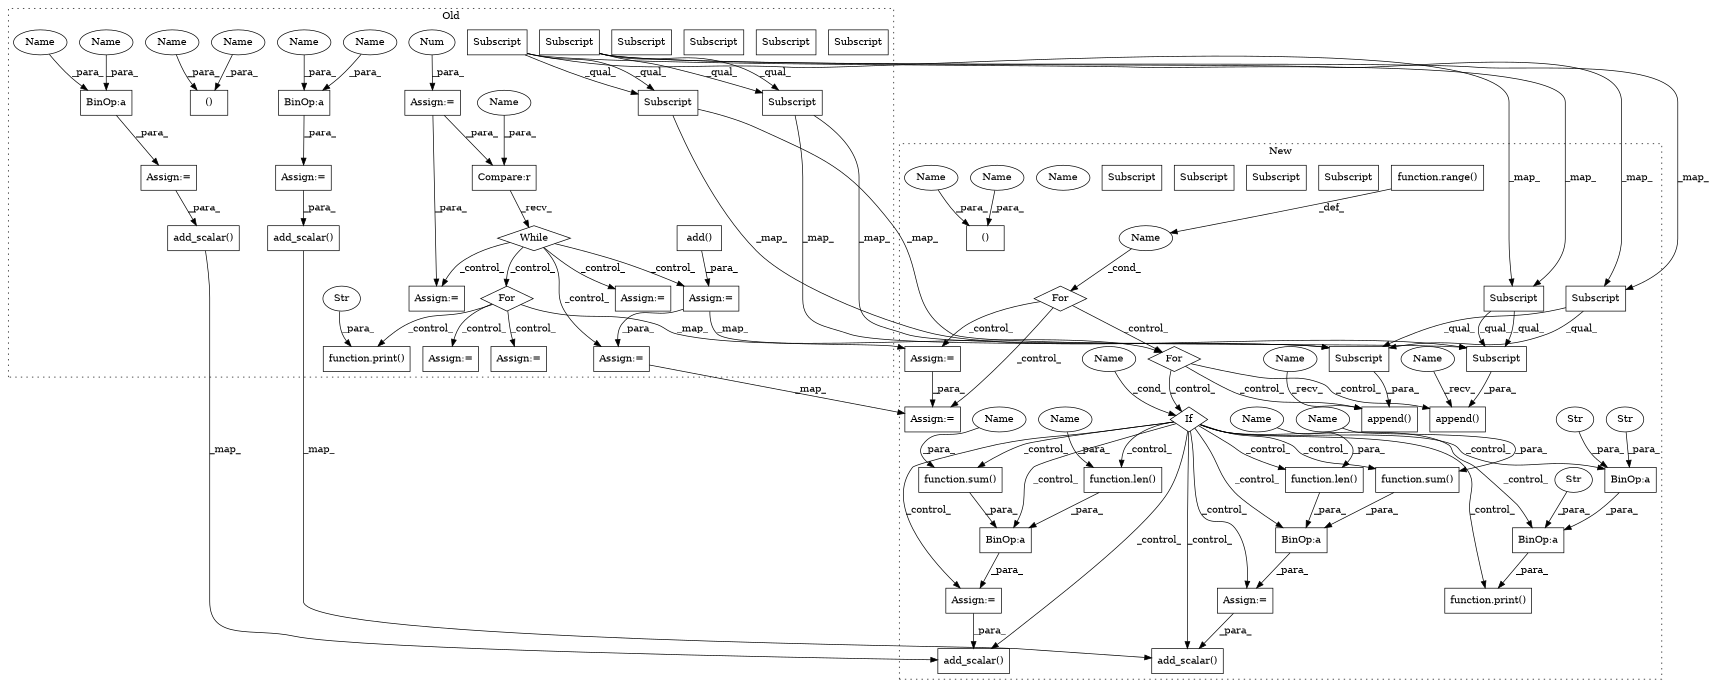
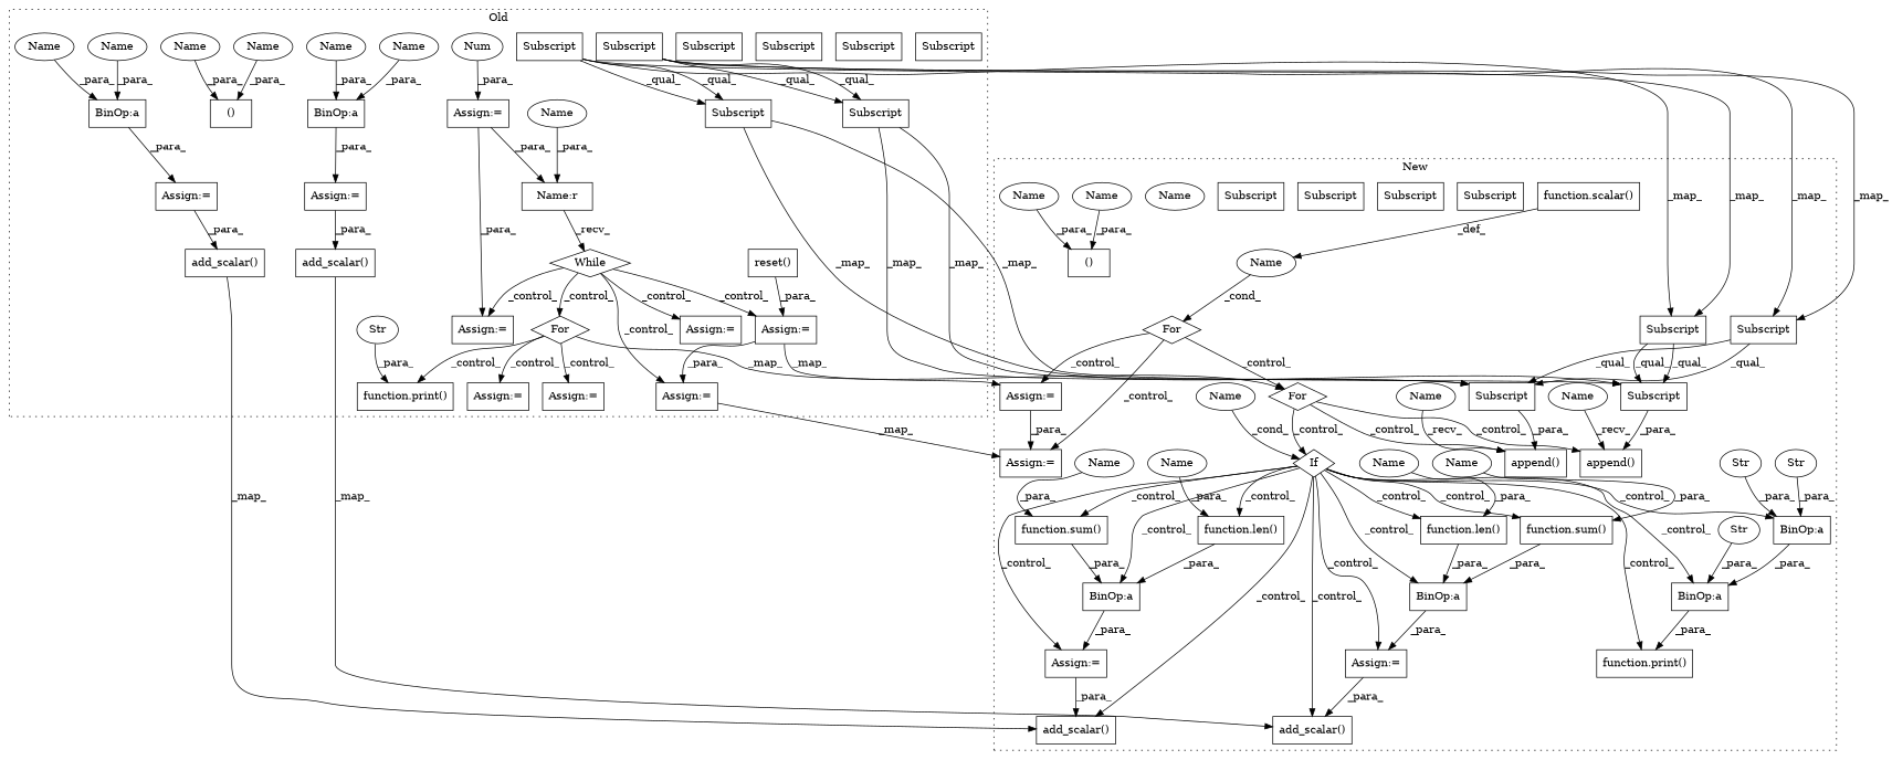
  digraph {
    node [a=87 l=3 s="13137,0" shape=box]
    n1 [a=52 l="6,14" label=While s="12714,12745" shape=diamond]
-   n2 [a=40 l=25 label="Compare:r" s=12720]
+   n2 [a=40 l=25 label="Name:r" s=12720]
    n3 [a=75 l="6,1" label="function.print()" s="13178,13271"]
    n4 [a=63 l="20,0" label=Subscript]
    n5 [a=66 l=87 label=Str s=13184 shape=ellipse]
    n6 [a=63 l="15,0" label=Subscript]
    n7 [a=63 l="15,0" label=Subscript s="13073,0"]
    n8 [a=63 l="20,0" label=Subscript s="13073,0"]
    n9 [a=107 l="4,18" label=For s="12966,12983" shape=diamond]
    n10 [a=82 label="BinOp:a" s=13414]
    n11 [a=82 label="BinOp:a" s=13350]
    n12 [a=75 l="31,11" label="add_scalar()" s="13436,13563"]
    n13 [a=75 l="31,11" label="add_scalar()" s="13583,13710"]
    n14 [a=68 label="Assign:=" s=12701]
    n15 [a=76 l=1 label=Num s=12704 shape=ellipse]
    n16 [a=68 l=4 label="Assign:=" s=13069]
    n17 [a=68 l=4 label="Assign:=" s=13133]
    n18 [a=68 label="Assign:=" s=13392]
    n19 [a=68 label="Assign:=" s=12882]
    n20 [a=68 l=4 label="Assign:=" s=12923]
    n21 [a=68 label="Assign:=" s=13328]
    n22 [a=54 l=21 label="()" s=12648]
    n23 [a=68 label="Assign:=" s=12762]
-   n24 [a=75 l=21 label="add()" s=12598]
+   n24 [a=75 l=21 label="reset()" s=12598]
    n25 [a=68 l=19 label="Assign:=" s=12819]
    n26 [l=19 label=Name s=13395 shape=ellipse]
    n27 [l=19 label=Name s=12650 shape=ellipse]
    n28 [a=63 l="15,0" label=Subscript s="13073,0"]
    n29 [a=63 l="20,0" label=Subscript s="13073,0"]
    n30 [a=63 l="15,0" label=Subscript]
    n31 [a=63 l="20,0" label=Subscript]
    n32 [l=10 label=Name s=13417 shape=ellipse]
    n33 [l=10 label=Name s=12735 shape=ellipse]
    n34 [l=10 label=Name s=13353 shape=ellipse]
    n35 [l=19 label=Name s=13331 shape=ellipse]
    n36 [l=19 label=Name s=12629 shape=ellipse]
    n37 [a=75 l="4,1" label="function.sum()" s="13473,13484"]
    n38 [a=75 l="23,14" label="function.print()" s="13821,13984"]
    n39 [a=96 label=If s=13389 shape=diamond]
    n40 [a=82 label="BinOp:a" s=13435]
    n41 [a=82 l=73 label="BinOp:a" s=13878]
    n42 [a=82 label="BinOp:a" s=13485]
    n43 [a=54 l=9 label="()" s=12973]
    n44 [a=82 l=19 label="BinOp:a" s=13878]
    n45 [a=66 l=33 label=Str s=13951 shape=ellipse]
    n46 [a=66 l=34 label=Str s=13844 shape=ellipse]
    n47 [a=66 l=35 label=Str s=13897 shape=ellipse]
-   n48 [a=75 l="6,1" label="function.range()" s="13009,13022"]
+   n48 [a=75 l="6,1" label="function.scalar()" s="13009,13022"]
    n49 [a=63 l="20,0" label=Subscript s="13332,0"]
    n50 [a=63 l="15,0" label=Subscript s="13332,0"]
    n51 [a=75 l="15,1" label="append()" s="13317,13352"]
    n52 [a=63 l="15,0" label=Subscript s="13275,0"]
    n53 [a=75 l="15,1" label="append()" s="13260,13295"]
    n54 [a=63 l="20,0" label=Subscript s="13275,0"]
    n55 [l=1 label=Name s=13004 shape=ellipse]
    n56 [l=7 label=Name s=13392 shape=ellipse]
    n57 [a=107 l="4,18" label=For s="13176,13193" shape=diamond]
    n58 [a=75 l="35,15" label="add_scalar()" s="13513,13639"]
    n59 [a=107 l="4,14" label=For s="13000,13023" shape=diamond]
    n60 [a=75 l="35,15" label="add_scalar()" s="13667,13793"]
    n61 [a=68 label="Assign:=" s=13420]
    n62 [a=68 label="Assign:=" s=13470]
    n63 [a=68 label="Assign:=" s=13040]
    n64 [a=68 l=25 label="Assign:=" s=13093]
    n65 [a=75 l="4,1" label="function.len()" s="13438,13449"]
    n66 [a=75 l="4,1" label="function.sum()" s="13423,13434"]
    n67 [a=75 l="4,1" label="function.len()" s="13488,13499"]
    n68 [l=7 label=Name s=12966 shape=ellipse]
    n69 [l=7 label=Name s=13392 shape=ellipse]
    n70 [l=7 label=Name s=13442 shape=ellipse]
    n71 [l=7 label=Name s=13260 shape=ellipse]
    n72 [l=7 label=Name s=13427 shape=ellipse]
    n73 [l=7 label=Name s=13477 shape=ellipse]
    n74 [l=7 label=Name s=13492 shape=ellipse]
    n75 [l=7 label=Name s=12975 shape=ellipse]
    n76 [l=7 label=Name s=13317 shape=ellipse]
    n77 [a=63 l="15,0" label=Subscript s="13332,0"]
    n78 [a=63 l="20,0" label=Subscript s="13332,0"]
    n79 [a=63 l="15,0" label=Subscript s="13275,0"]
    n80 [a=63 l="20,0" label=Subscript s="13275,0"]
    subgraph cluster_1 {
      label=Old
      style=dotted
      n1
      n2
      n3
      n4
      n5
      n6
      n7
      n8
      n9
      n10
      n11
      n12
      n13
      n14
      n15
      n16
      n17
      n18
      n19
      n20
      n21
      n22
      n23
      n24
      n25
      n26
      n27
      n28
      n29
      n30
      n31
      n32
      n33
      n34
      n35
      n36
    }
    subgraph cluster_2 {
      label=New
      style=dotted
      n37
      n38
      n39
      n40
      n41
      n42
      n43
      n44
      n45
      n46
      n47
      n48
      n49
      n50
      n51
      n52
      n53
      n54
      n55
      n56
      n57
      n58
      n59
      n60
      n61
      n62
      n63
      n64
      n65
      n66
      n67
      n68
      n69
      n70
      n71
      n72
      n73
      n74
      n75
      n76
      n77
      n78
      n79
      n80
    }
    n1 -> n9 [label=_control_]
    n1 -> n19 [label=_control_]
    n1 -> n20 [label=_control_]
    n1 -> n23 [label=_control_]
    n1 -> n25 [label=_control_]
    n2 -> n1 [label=_recv_]
    n5 -> n3 [label=_para_]
    n9 -> n3 [label=_control_]
    n9 -> n16 [label=_control_]
    n9 -> n17 [label=_control_]
    n9 -> n57 [label=_map_]
    n10 -> n18 [label=_para_]
    n11 -> n21 [label=_para_]
    n12 -> n58 [label=_map_]
    n13 -> n60 [label=_map_]
    n14 -> n2 [label=_para_]
    n14 -> n20 [label=_para_]
    n15 -> n14 [label=_para_]
    n18 -> n13 [label=_para_]
    n21 -> n12 [label=_para_]
    n23 -> n25 [label=_para_]
    n23 -> n63 [label=_map_]
    n24 -> n23 [label=_para_]
    n25 -> n64 [label=_map_]
    n26 -> n10 [label=_para_]
    n27 -> n22 [label=_para_]
    n28 -> n29 [label=_qual_]
    n28 -> n29 [label=_qual_]
    n28 -> n79 [label=_map_]
    n28 -> n79 [label=_map_]
    n29 -> n80 [label=_map_]
    n29 -> n80 [label=_map_]
    n30 -> n31 [label=_qual_]
    n30 -> n31 [label=_qual_]
    n30 -> n77 [label=_map_]
    n30 -> n77 [label=_map_]
    n31 -> n78 [label=_map_]
    n31 -> n78 [label=_map_]
    n32 -> n10 [label=_para_]
    n33 -> n2 [label=_para_]
    n34 -> n11 [label=_para_]
    n35 -> n11 [label=_para_]
    n36 -> n22 [label=_para_]
    n37 -> n42 [label=_para_]
    n39 -> n37 [label=_control_]
    n39 -> n38 [label=_control_]
    n39 -> n40 [label=_control_]
    n39 -> n41 [label=_control_]
    n39 -> n42 [label=_control_]
    n39 -> n44 [label=_control_]
    n39 -> n58 [label=_control_]
    n39 -> n60 [label=_control_]
    n39 -> n61 [label=_control_]
    n39 -> n62 [label=_control_]
    n39 -> n65 [label=_control_]
    n39 -> n66 [label=_control_]
    n39 -> n67 [label=_control_]
    n40 -> n61 [label=_para_]
    n41 -> n38 [label=_para_]
    n42 -> n62 [label=_para_]
    n44 -> n41 [label=_para_]
    n45 -> n41 [label=_para_]
    n46 -> n44 [label=_para_]
    n47 -> n44 [label=_para_]
    n48 -> n55 [label=_def_]
    n55 -> n59 [label=_cond_]
    n57 -> n39 [label=_control_]
    n57 -> n51 [label=_control_]
    n57 -> n53 [label=_control_]
    n59 -> n57 [label=_control_]
    n59 -> n63 [label=_control_]
    n59 -> n64 [label=_control_]
    n61 -> n58 [label=_para_]
    n62 -> n60 [label=_para_]
    n63 -> n64 [label=_para_]
    n65 -> n40 [label=_para_]
    n66 -> n40 [label=_para_]
    n67 -> n42 [label=_para_]
    n68 -> n43 [label=_para_]
    n69 -> n39 [label=_cond_]
    n70 -> n65 [label=_para_]
    n71 -> n53 [label=_recv_]
    n72 -> n66 [label=_para_]
    n73 -> n37 [label=_para_]
    n74 -> n67 [label=_para_]
    n75 -> n43 [label=_para_]
    n76 -> n51 [label=_recv_]
    n77 -> n78 [label=_qual_]
    n77 -> n78 [label=_qual_]
    n78 -> n51 [label=_para_]
    n79 -> n80 [label=_qual_]
    n79 -> n80 [label=_qual_]
    n80 -> n53 [label=_para_]
  }
